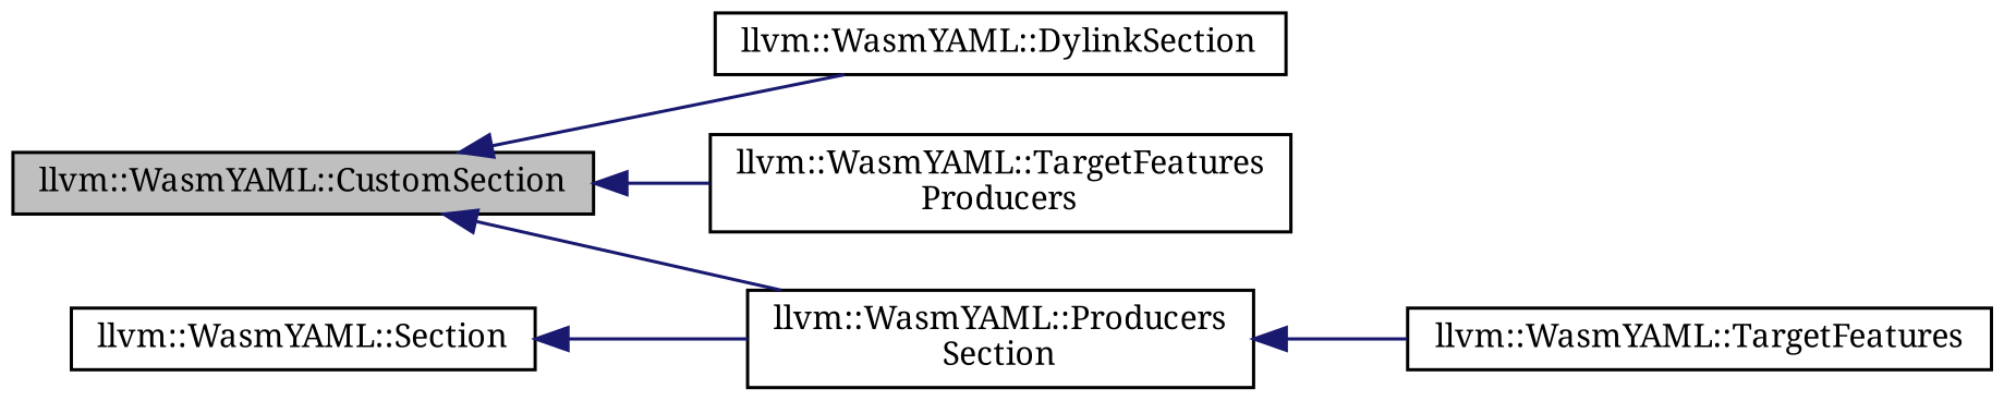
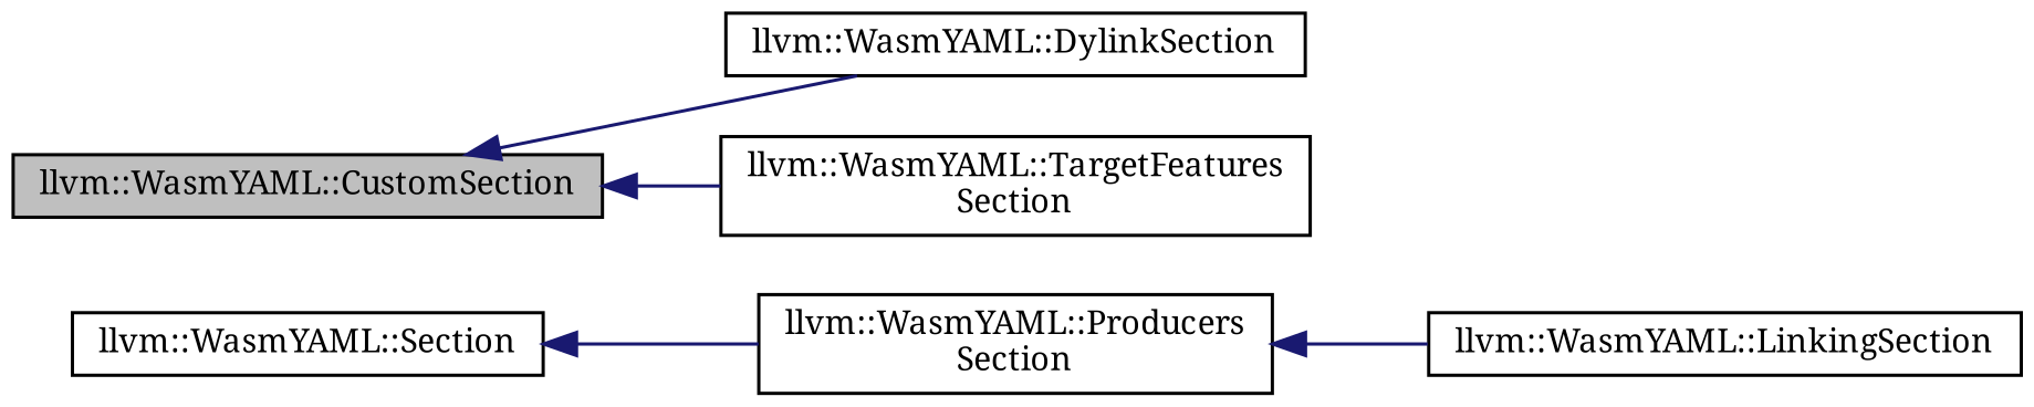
  digraph {
    fontname="Noto Serif"
    rankdir=LR
    node [color=black fontname="Noto Serif" fontsize=10 shape=box]
    edge [color=midnightblue dir=back fontname="Noto Serif" fontsize=10 labelfontname=Helvetica labelfontsize=10 style=solid]
    n1 [fillcolor=grey75 fontcolor=black height=0.2 label="llvm::WasmYAML::CustomSection" style=filled width=0.4]
    n2 [height=0.2 label="llvm::WasmYAML::DylinkSection" width=0.4]
    n3 [height=0.2 label="llvm::WasmYAML::Producers\lSection" width=0.4]
-   n4 [height=0.2 label="llvm::WasmYAML::TargetFeatures\lProducers" width=0.4]
-   n5 [height=0.2 label="llvm::WasmYAML::TargetFeatures" width=0.4]
+   n4 [height=0.2 label="llvm::WasmYAML::TargetFeatures\lSection" width=0.4]
+   n5 [height=0.2 label="llvm::WasmYAML::LinkingSection" width=0.4]
    n6 [height=0.2 label="llvm::WasmYAML::Section" width=0.4]
    n1 -> n2
-   n1 -> n3
    n1 -> n4
    n3 -> n5
    n6 -> n3
  }
